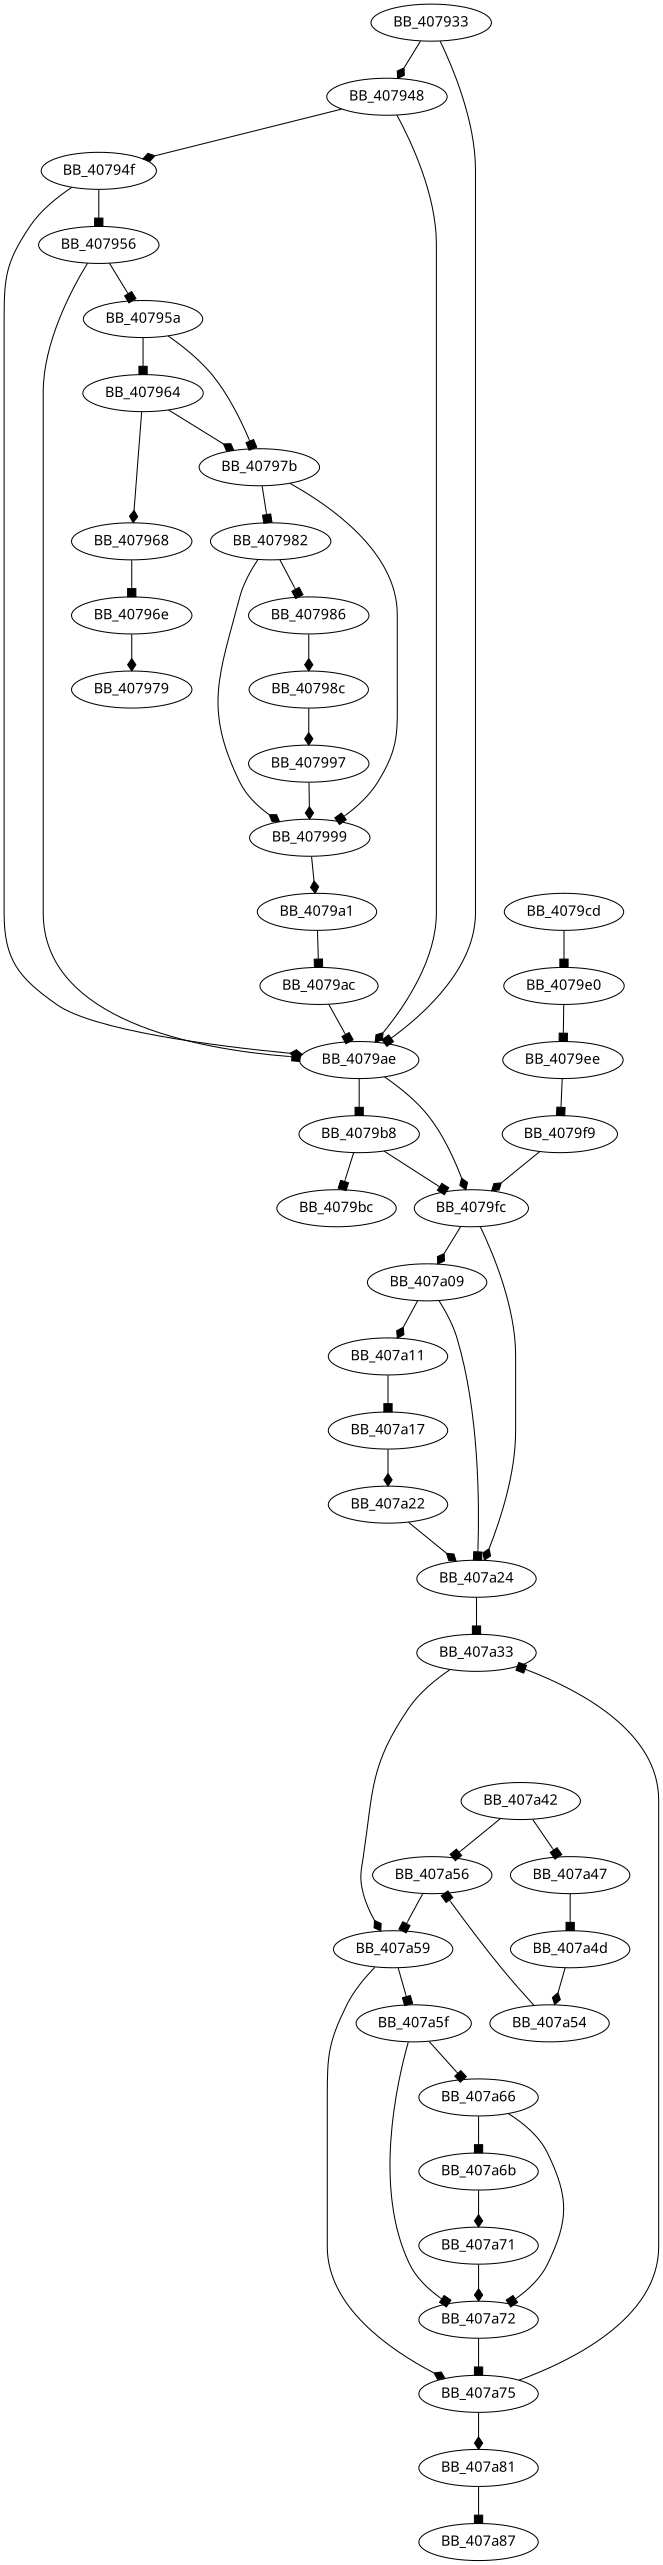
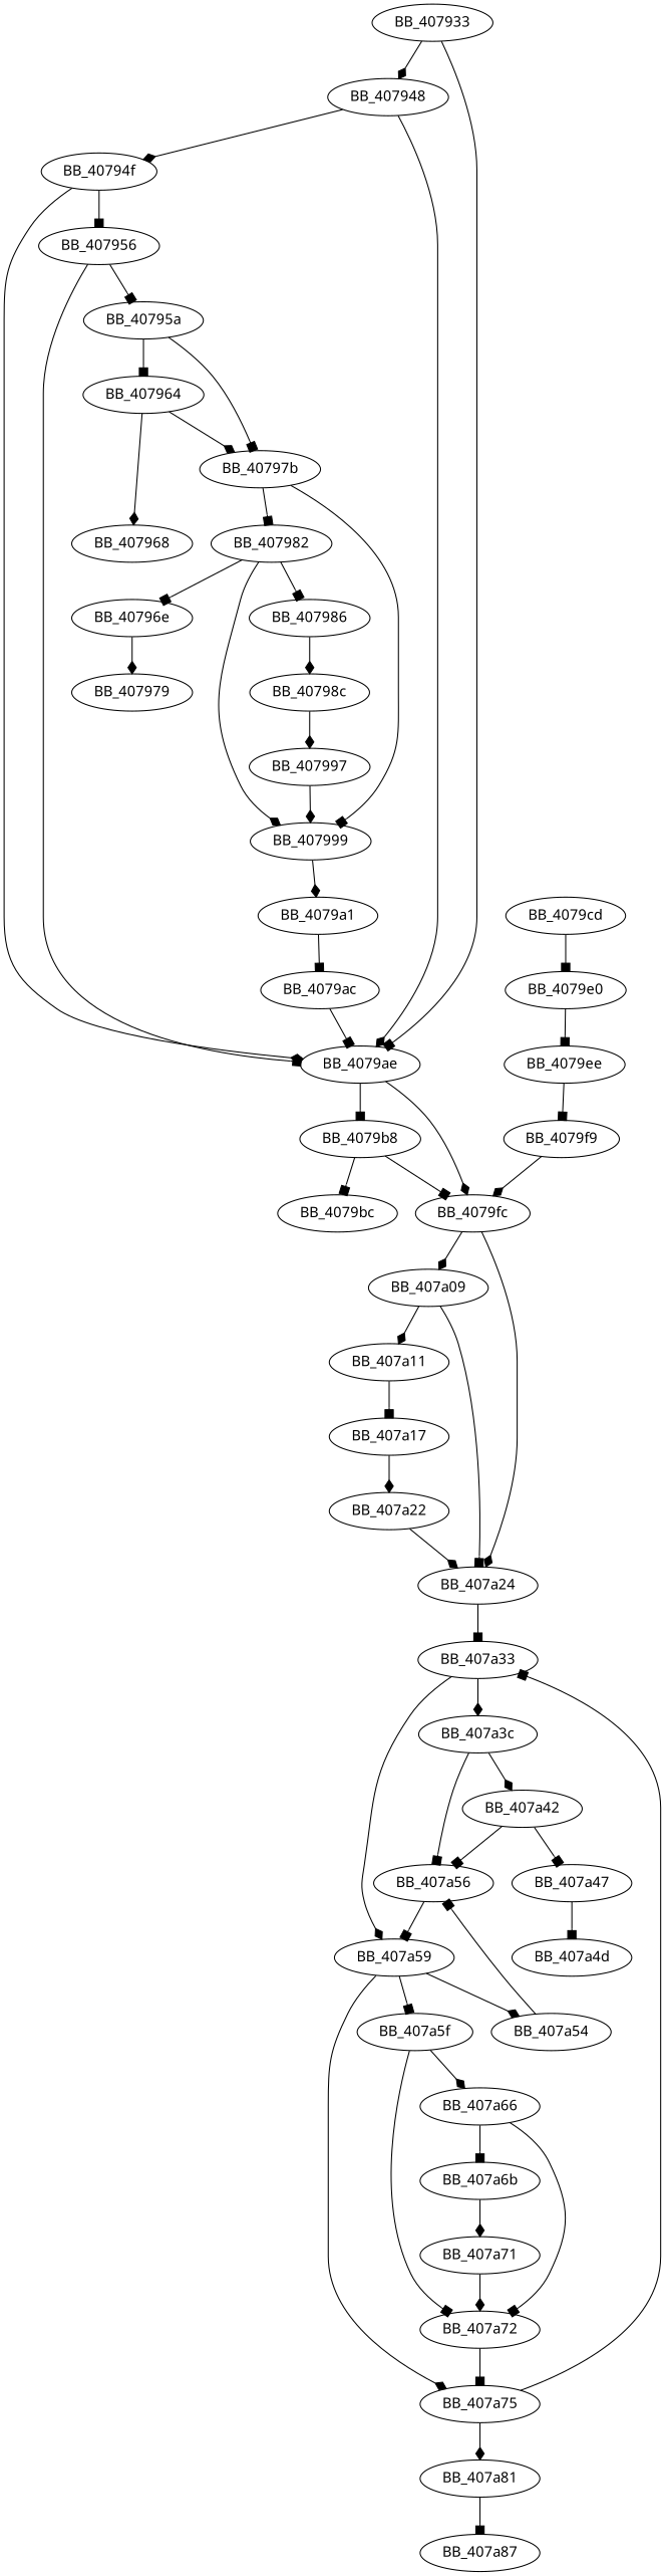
  digraph {
    fontname="Noto Sans"
    node [fontname="Noto Sans"]
    edge [arrowhead=box fontname="Noto Sans"]
    BB_407933
    BB_407948
    BB_4079ae
    BB_40794f
    BB_4079b8
    BB_4079fc
    BB_407956
    BB_4079bc
    BB_407a09
    BB_407a24
    BB_40795a
    BB_407964
    BB_40797b
    BB_407968
    BB_407982
    BB_407999
    BB_40796e
    BB_407986
    BB_4079a1
    BB_407979
    BB_40798c
    BB_4079ac
    BB_407997
    BB_407a11
    BB_407a33
    BB_4079cd
    BB_4079e0
    BB_4079ee
    BB_4079f9
    BB_407a17
+   BB_407a3c
    BB_407a59
    BB_407a22
    BB_407a42
    BB_407a56
    BB_407a5f
    BB_407a75
    BB_407a47
    BB_407a66
    BB_407a72
    BB_407a81
    BB_407a4d
    BB_407a54
    BB_407a6b
    BB_407a87
    BB_407a71
    BB_407933 -> BB_407948 [arrowhead=diamond]
    BB_407933 -> BB_4079ae
    BB_407948 -> BB_4079ae [arrowhead=diamond]
    BB_407948 -> BB_40794f [arrowhead=diamond]
    BB_4079ae -> BB_4079b8
    BB_4079ae -> BB_4079fc [arrowhead=diamond]
    BB_40794f -> BB_4079ae [arrowhead=diamond]
    BB_40794f -> BB_407956
    BB_4079b8 -> BB_4079fc
    BB_4079b8 -> BB_4079bc
    BB_4079fc -> BB_407a09 [arrowhead=diamond]
    BB_4079fc -> BB_407a24 [arrowhead=diamond]
    BB_407956 -> BB_4079ae
    BB_407956 -> BB_40795a
    BB_407a09 -> BB_407a24
    BB_407a09 -> BB_407a11 [arrowhead=diamond]
    BB_407a24 -> BB_407a33
    BB_40795a -> BB_407964
    BB_40795a -> BB_40797b
    BB_407964 -> BB_40797b [arrowhead=diamond]
    BB_407964 -> BB_407968 [arrowhead=diamond]
    BB_40797b -> BB_407982
    BB_40797b -> BB_407999
-   BB_407968 -> BB_40796e
+   BB_407982 -> BB_40796e
    BB_407982 -> BB_407999 [arrowhead=diamond]
    BB_407982 -> BB_407986
    BB_407999 -> BB_4079a1 [arrowhead=diamond]
    BB_40796e -> BB_407979 [arrowhead=diamond]
    BB_407986 -> BB_40798c [arrowhead=diamond]
    BB_4079a1 -> BB_4079ac
    BB_40798c -> BB_407997 [arrowhead=diamond]
    BB_4079ac -> BB_4079ae
    BB_407997 -> BB_407999 [arrowhead=diamond]
    BB_407a11 -> BB_407a17
+   BB_407a33 -> BB_407a3c [arrowhead=diamond]
    BB_407a33 -> BB_407a59 [arrowhead=diamond]
    BB_4079cd -> BB_4079e0
    BB_4079e0 -> BB_4079ee
    BB_4079ee -> BB_4079f9
    BB_4079f9 -> BB_4079fc [arrowhead=diamond]
    BB_407a17 -> BB_407a22 [arrowhead=diamond]
+   BB_407a3c -> BB_407a42 [arrowhead=diamond]
+   BB_407a3c -> BB_407a56
    BB_407a59 -> BB_407a5f
    BB_407a59 -> BB_407a75 [arrowhead=diamond]
    BB_407a22 -> BB_407a24 [arrowhead=diamond]
    BB_407a42 -> BB_407a56
    BB_407a42 -> BB_407a47
    BB_407a56 -> BB_407a59
-   BB_407a5f -> BB_407a66
+   BB_407a5f -> BB_407a66 [arrowhead=diamond]
    BB_407a5f -> BB_407a72
    BB_407a75 -> BB_407a33
    BB_407a75 -> BB_407a81 [arrowhead=diamond]
    BB_407a47 -> BB_407a4d
    BB_407a66 -> BB_407a72
    BB_407a66 -> BB_407a6b
    BB_407a72 -> BB_407a75
    BB_407a81 -> BB_407a87
-   BB_407a4d -> BB_407a54 [arrowhead=diamond]
+   BB_407a59 -> BB_407a54 [arrowhead=diamond]
    BB_407a54 -> BB_407a56
    BB_407a6b -> BB_407a71 [arrowhead=diamond]
    BB_407a71 -> BB_407a72 [arrowhead=diamond]
  }
